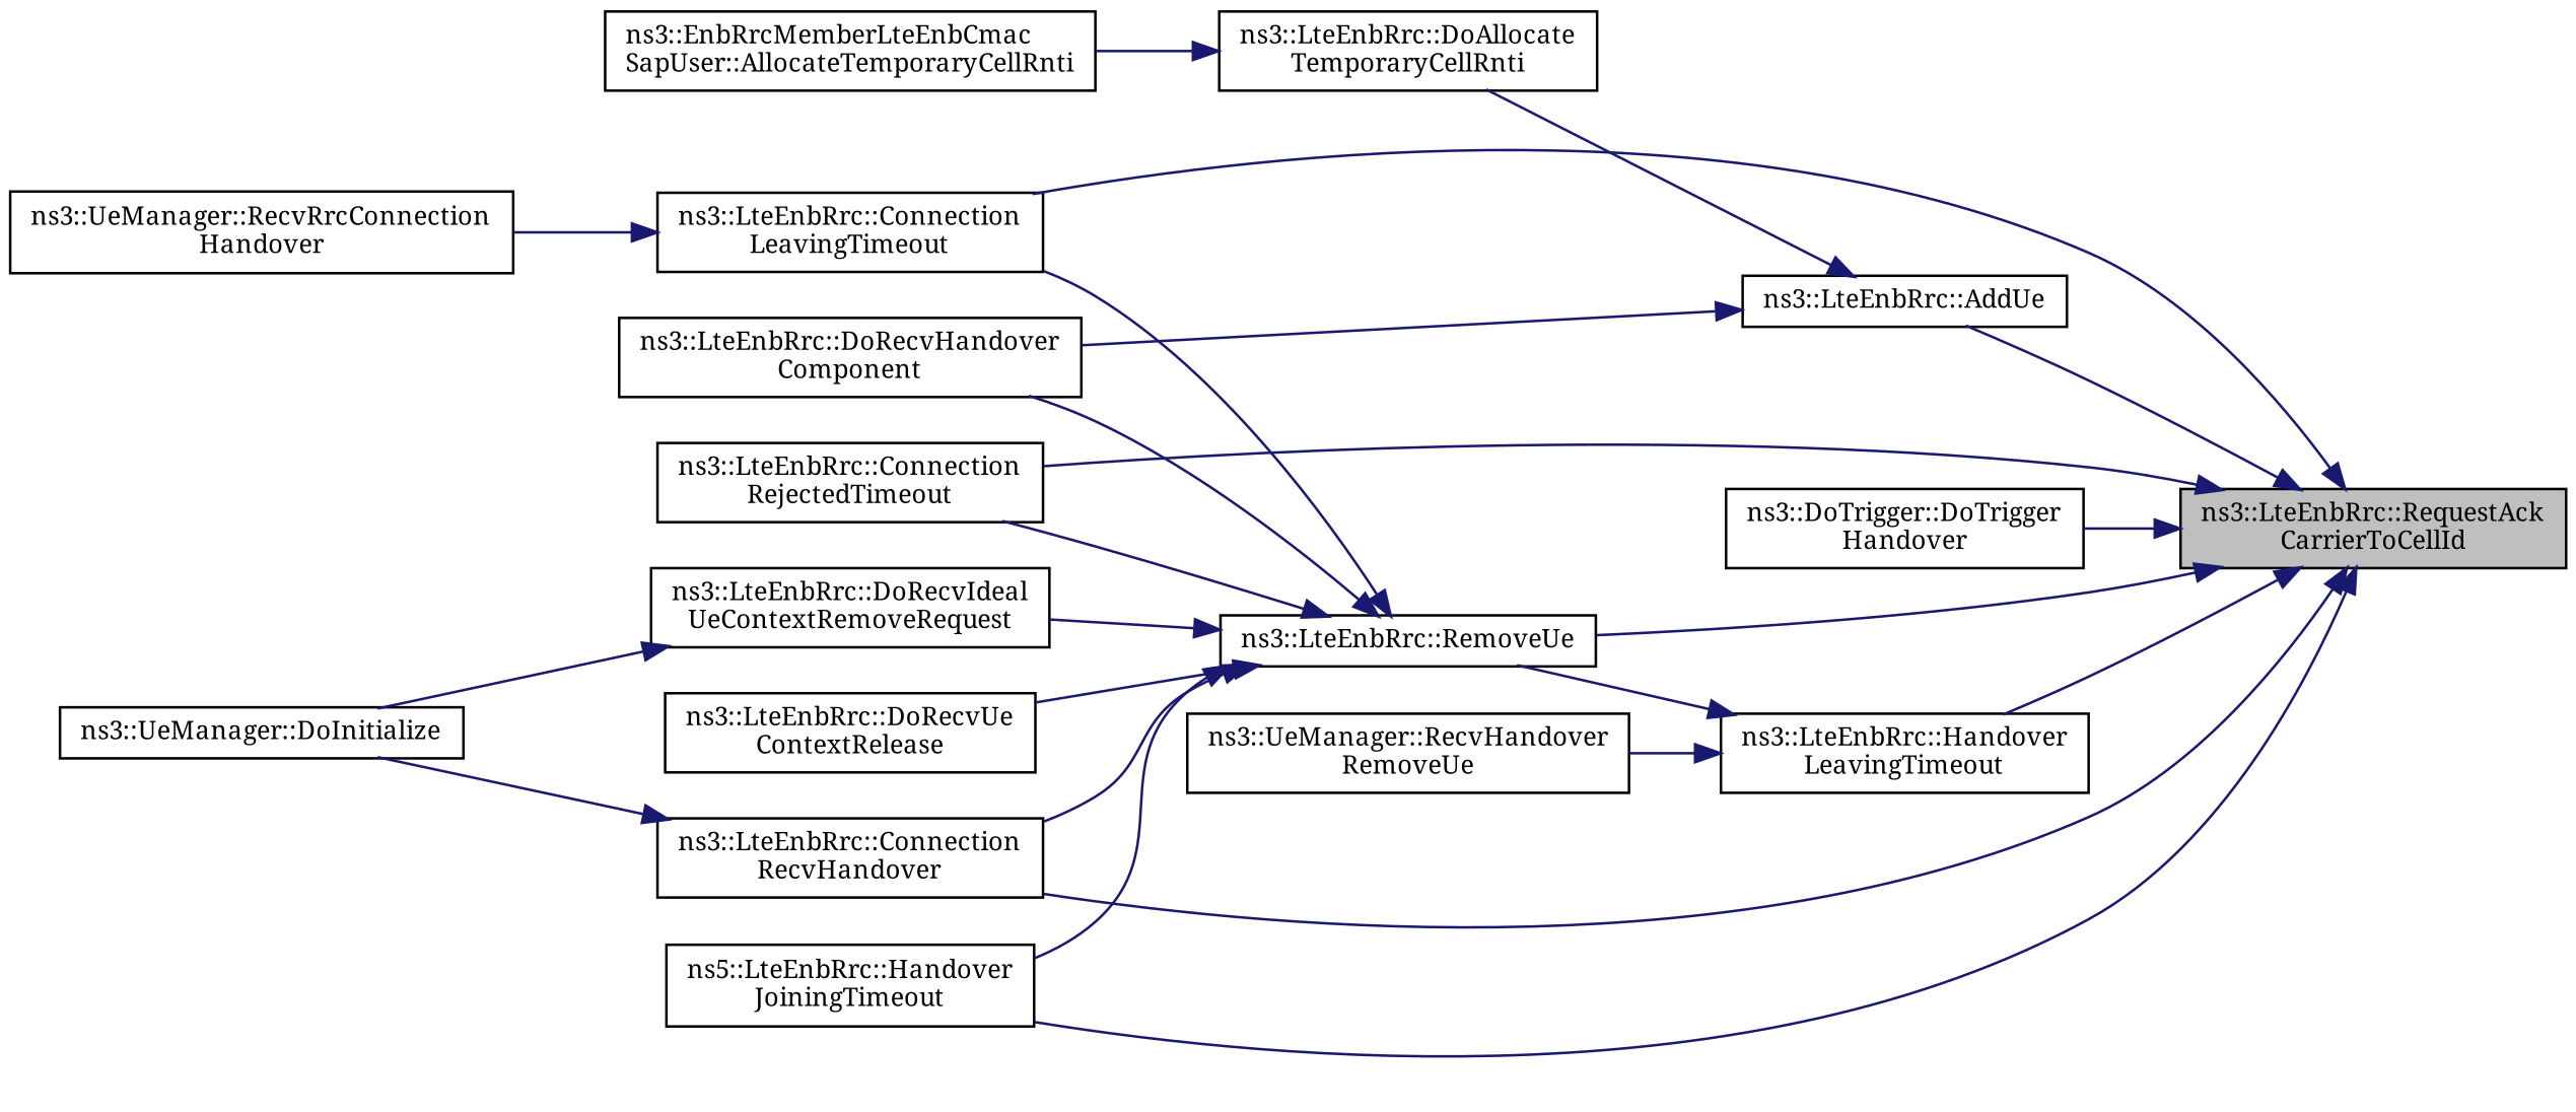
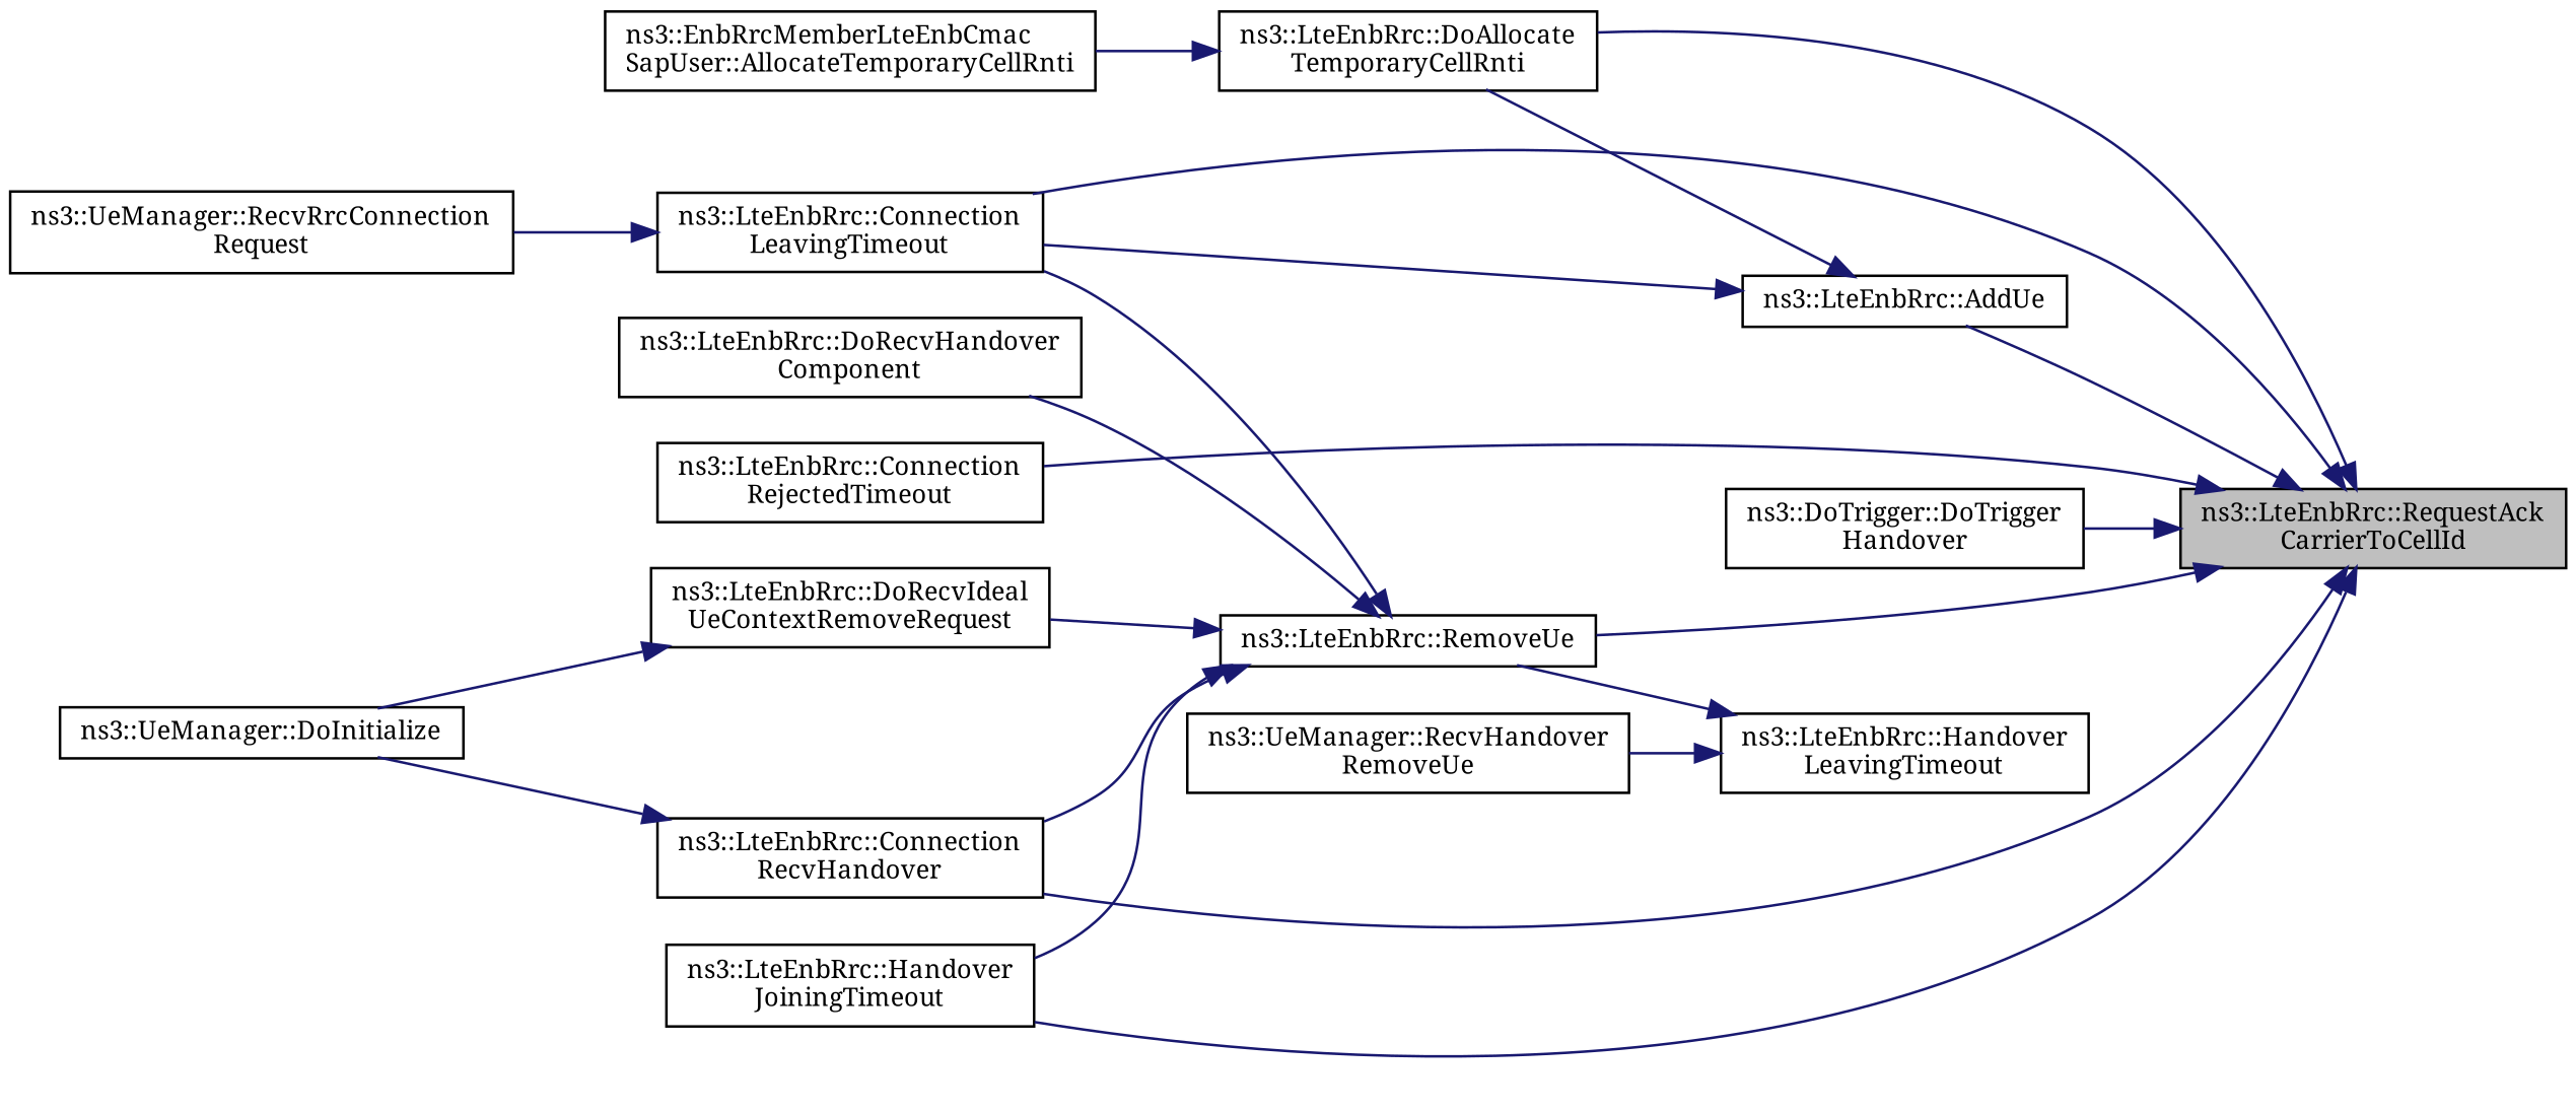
  digraph {
    fontname="Noto Serif"
    rankdir=RL
    node [color=black fillcolor=white fontname="Noto Serif" fontsize=10 shape=record style=filled]
    edge [color=midnightblue dir=back fontname="Noto Serif" fontsize=10 labelfontname=Helvetica labelfontsize=10 style=solid]
    n1 [fillcolor=grey75 fontcolor=black height=0.2 label="ns3::LteEnbRrc::RequestAck\lCarrierToCellId" width=0.4]
    n2 [height=0.2 label="ns3::LteEnbRrc::AddUe" width=0.4]
    n3 [height=0.2 label="ns3::LteEnbRrc::Connection\lRejectedTimeout" width=0.4]
    n4 [height=0.2 label="ns3::LteEnbRrc::Connection\lRecvHandover" width=0.4]
    n5 [height=0.2 label="ns3::LteEnbRrc::Connection\lLeavingTimeout" width=0.4]
    n6 [height=0.2 label="ns3::DoTrigger::DoTrigger\lHandover" width=0.4]
-   n7 [height=0.2 label="ns5::LteEnbRrc::Handover\lJoiningTimeout" width=0.4]
+   n7 [height=0.2 label="ns3::LteEnbRrc::Handover\lJoiningTimeout" width=0.4]
    n8 [height=0.2 label="ns3::LteEnbRrc::Handover\lLeavingTimeout" width=0.4]
    n9 [height=0.2 label="ns3::LteEnbRrc::RemoveUe" width=0.4]
    n10 [height=0.2 label="ns3::LteEnbRrc::DoAllocate\lTemporaryCellRnti" width=0.4]
    n11 [height=0.2 label="ns3::LteEnbRrc::DoRecvHandover\lComponent" width=0.4]
    n12 [height=0.2 label="ns3::UeManager::DoInitialize" width=0.4]
-   n13 [height=0.2 label="ns3::UeManager::RecvRrcConnection\lHandover" width=0.4]
+   n13 [height=0.2 label="ns3::UeManager::RecvRrcConnection\lRequest" width=0.4]
    n14 [height=0.2 label="ns3::UeManager::RecvHandover\lRemoveUe" width=0.4]
    n15 [height=0.2 label="ns3::LteEnbRrc::DoRecvIdeal\lUeContextRemoveRequest" width=0.4]
-   n16 [height=0.2 label="ns3::LteEnbRrc::DoRecvUe\lContextRelease" width=0.4]
    n17 [height=0.2 label="ns3::EnbRrcMemberLteEnbCmac\lSapUser::AllocateTemporaryCellRnti" width=0.4]
    n1 -> n2
    n1 -> n3
    n1 -> n4
    n1 -> n5
    n1 -> n6
    n1 -> n7
-   n1 -> n8
+   n1 -> n10
    n1 -> n9
    n2 -> n10
-   n2 -> n11
+   n2 -> n5
    n4 -> n12
    n5 -> n13
    n8 -> n9
    n8 -> n14
-   n9 -> n3
    n9 -> n4
    n9 -> n5
    n9 -> n7
    n9 -> n11
    n9 -> n15
-   n9 -> n16
    n10 -> n17
    n15 -> n12
  }
